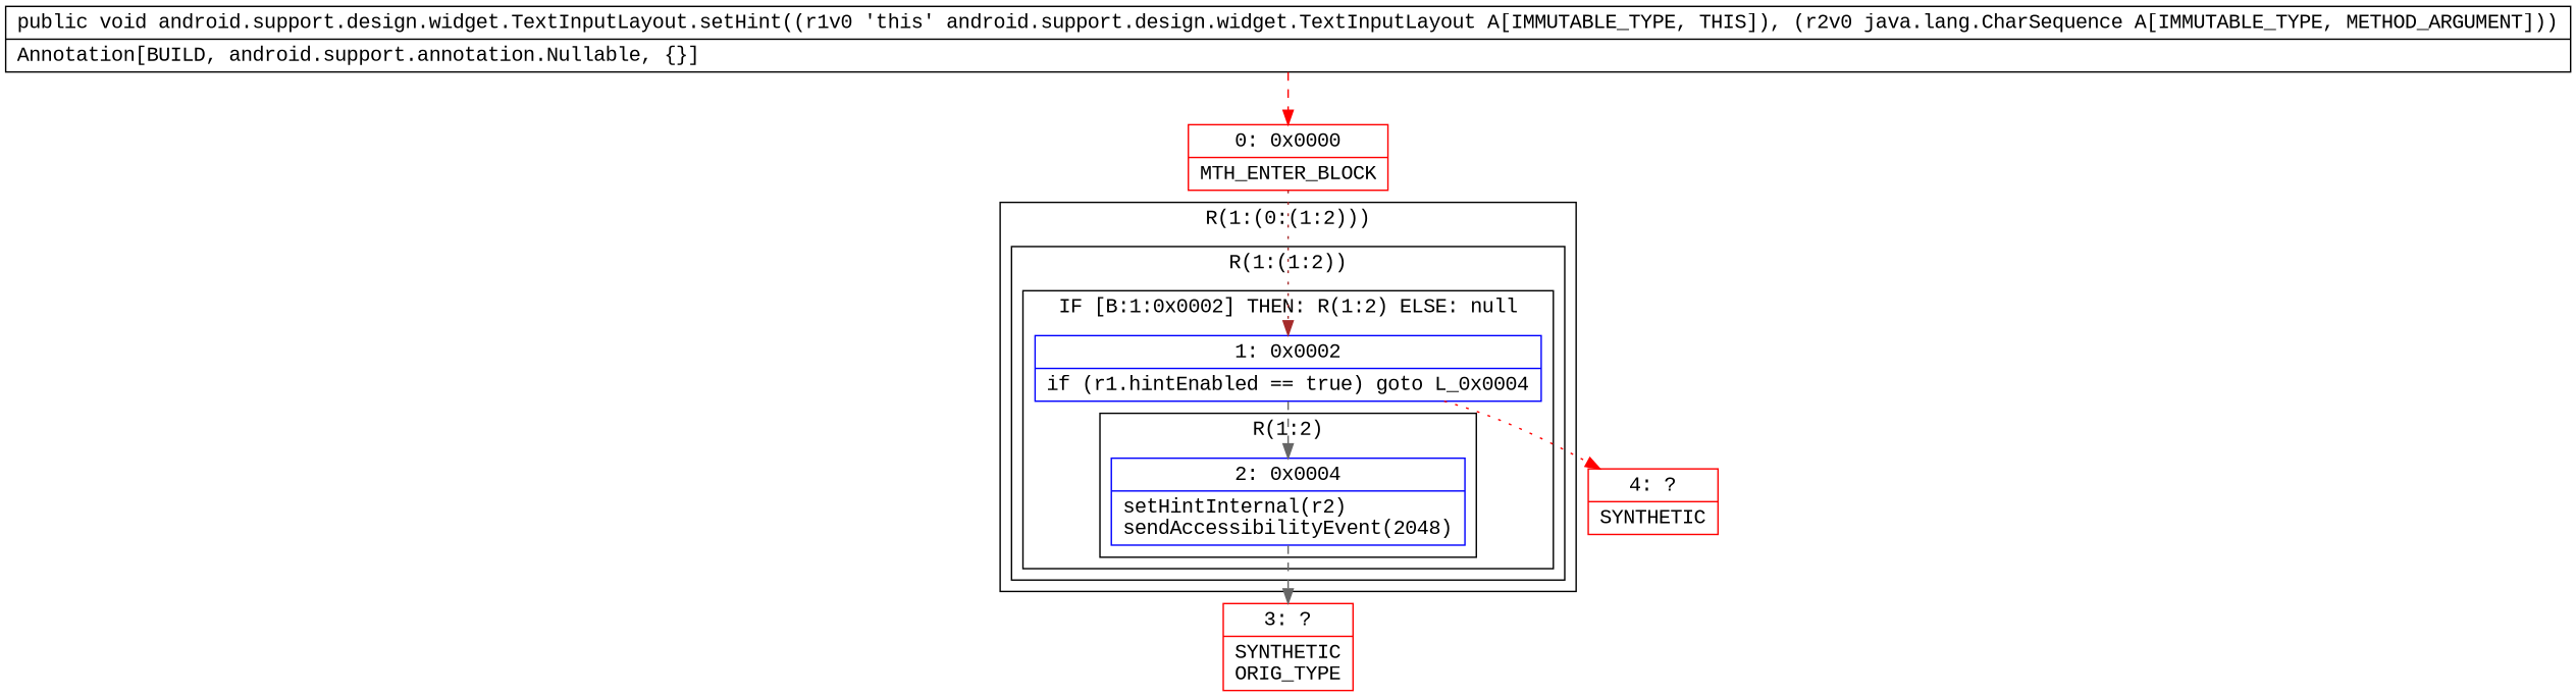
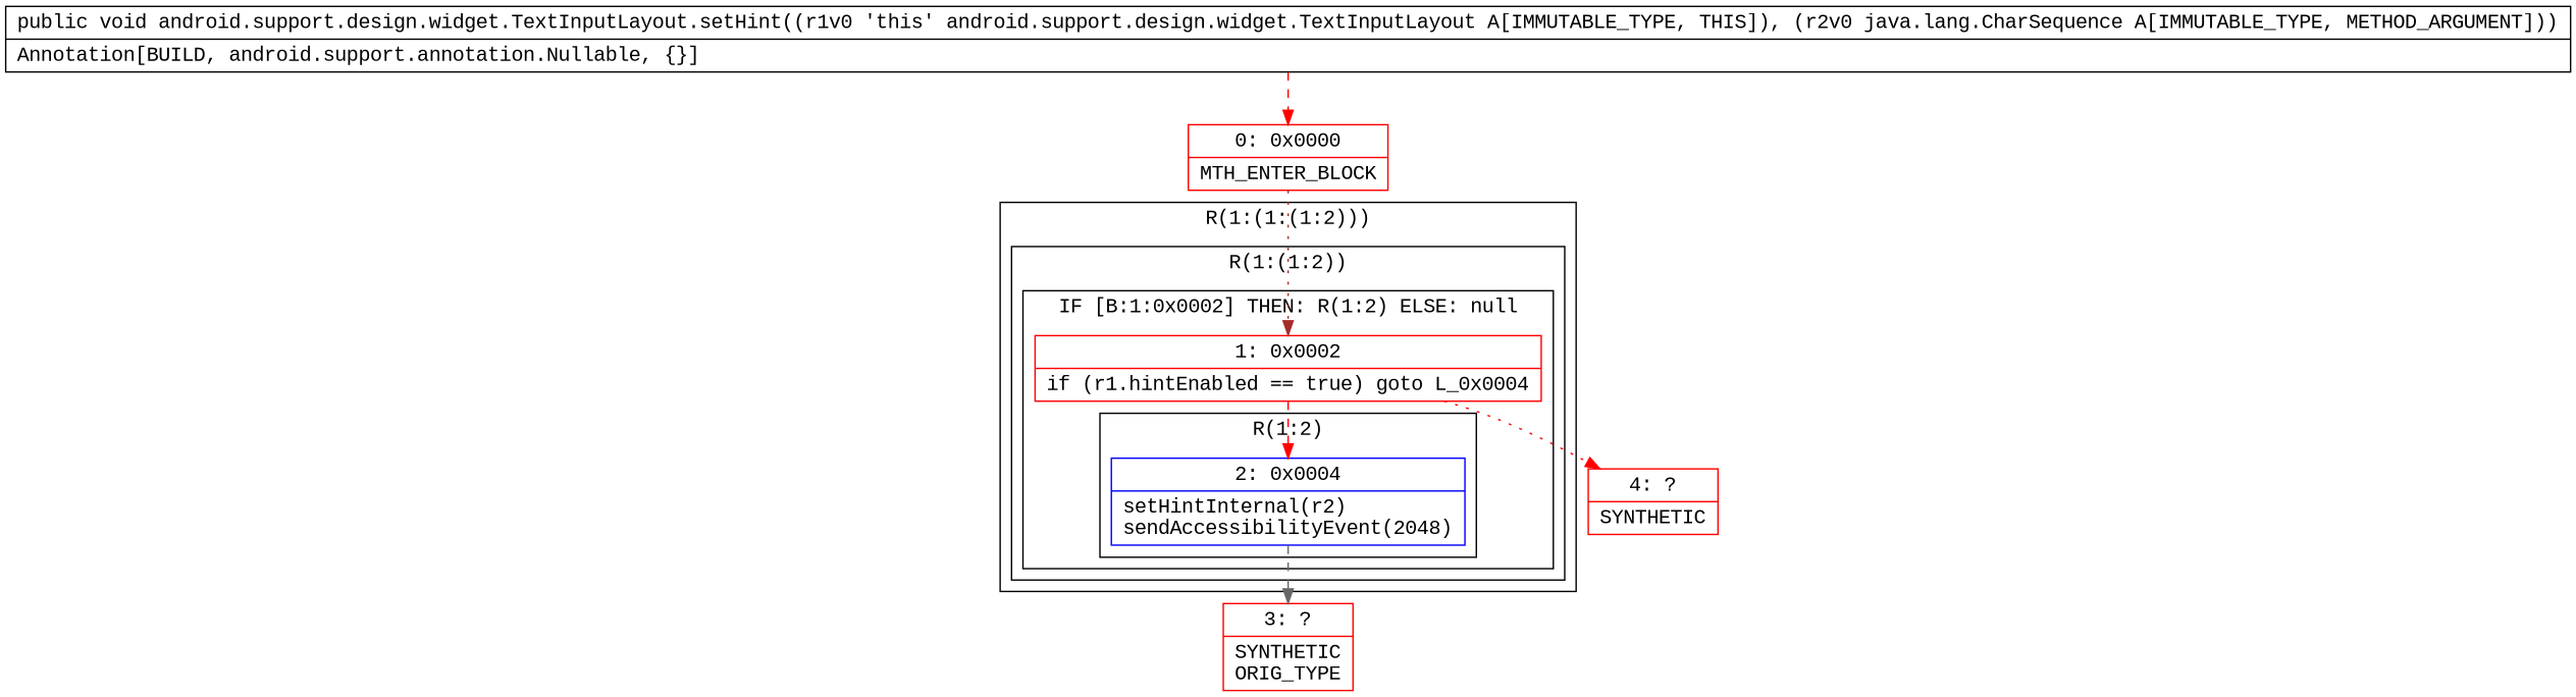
  digraph {
    fontname="Liberation Mono"
    node [color=red fontname="Liberation Mono" shape=record]
    edge [color=gray40 fontname="Liberation Mono" style=dashed]
    n1 [color=blue label="{2\:\ 0x0004|setHintInternal(r2)\lsendAccessibilityEvent(2048)\l}"]
-   n2 [color=blue label="{1\:\ 0x0002|if (r1.hintEnabled == true) goto L_0x0004\l}"]
+   n2 [label="{1\:\ 0x0002|if (r1.hintEnabled == true) goto L_0x0004\l}"]
    n3 [label="{3\:\ ?|SYNTHETIC\lORIG_TYPE\l}"]
    n4 [label="{4\:\ ?|SYNTHETIC\l}"]
    n5 [label="{0\:\ 0x0000|MTH_ENTER_BLOCK\l}"]
    n6 [label="{public void android.support.design.widget.TextInputLayout.setHint((r1v0 'this' android.support.design.widget.TextInputLayout A[IMMUTABLE_TYPE, THIS]), (r2v0 java.lang.CharSequence A[IMMUTABLE_TYPE, METHOD_ARGUMENT]))  | Annotation[BUILD, android.support.annotation.Nullable, \{\}]\l}" color=""]
    subgraph cluster_1 {
-     label="R(1:(0:(1:2)))"
+     label="R(1:(1:(1:2)))"
      subgraph cluster_2 {
        label="R(1:(1:2))"
        subgraph cluster_3 {
          label="IF [B:1:0x0002] THEN: R(1:2) ELSE: null"
          n2
          subgraph cluster_4 {
            label="R(1:2)"
            n1
          }
        }
      }
    }
    n1 -> n3
-   n2 -> n1
+   n2 -> n1 [color=red]
    n2 -> n4 [color=red style=dotted]
    n5 -> n2 [color=brown style=dotted]
    n6 -> n5 [color=red]
  }
